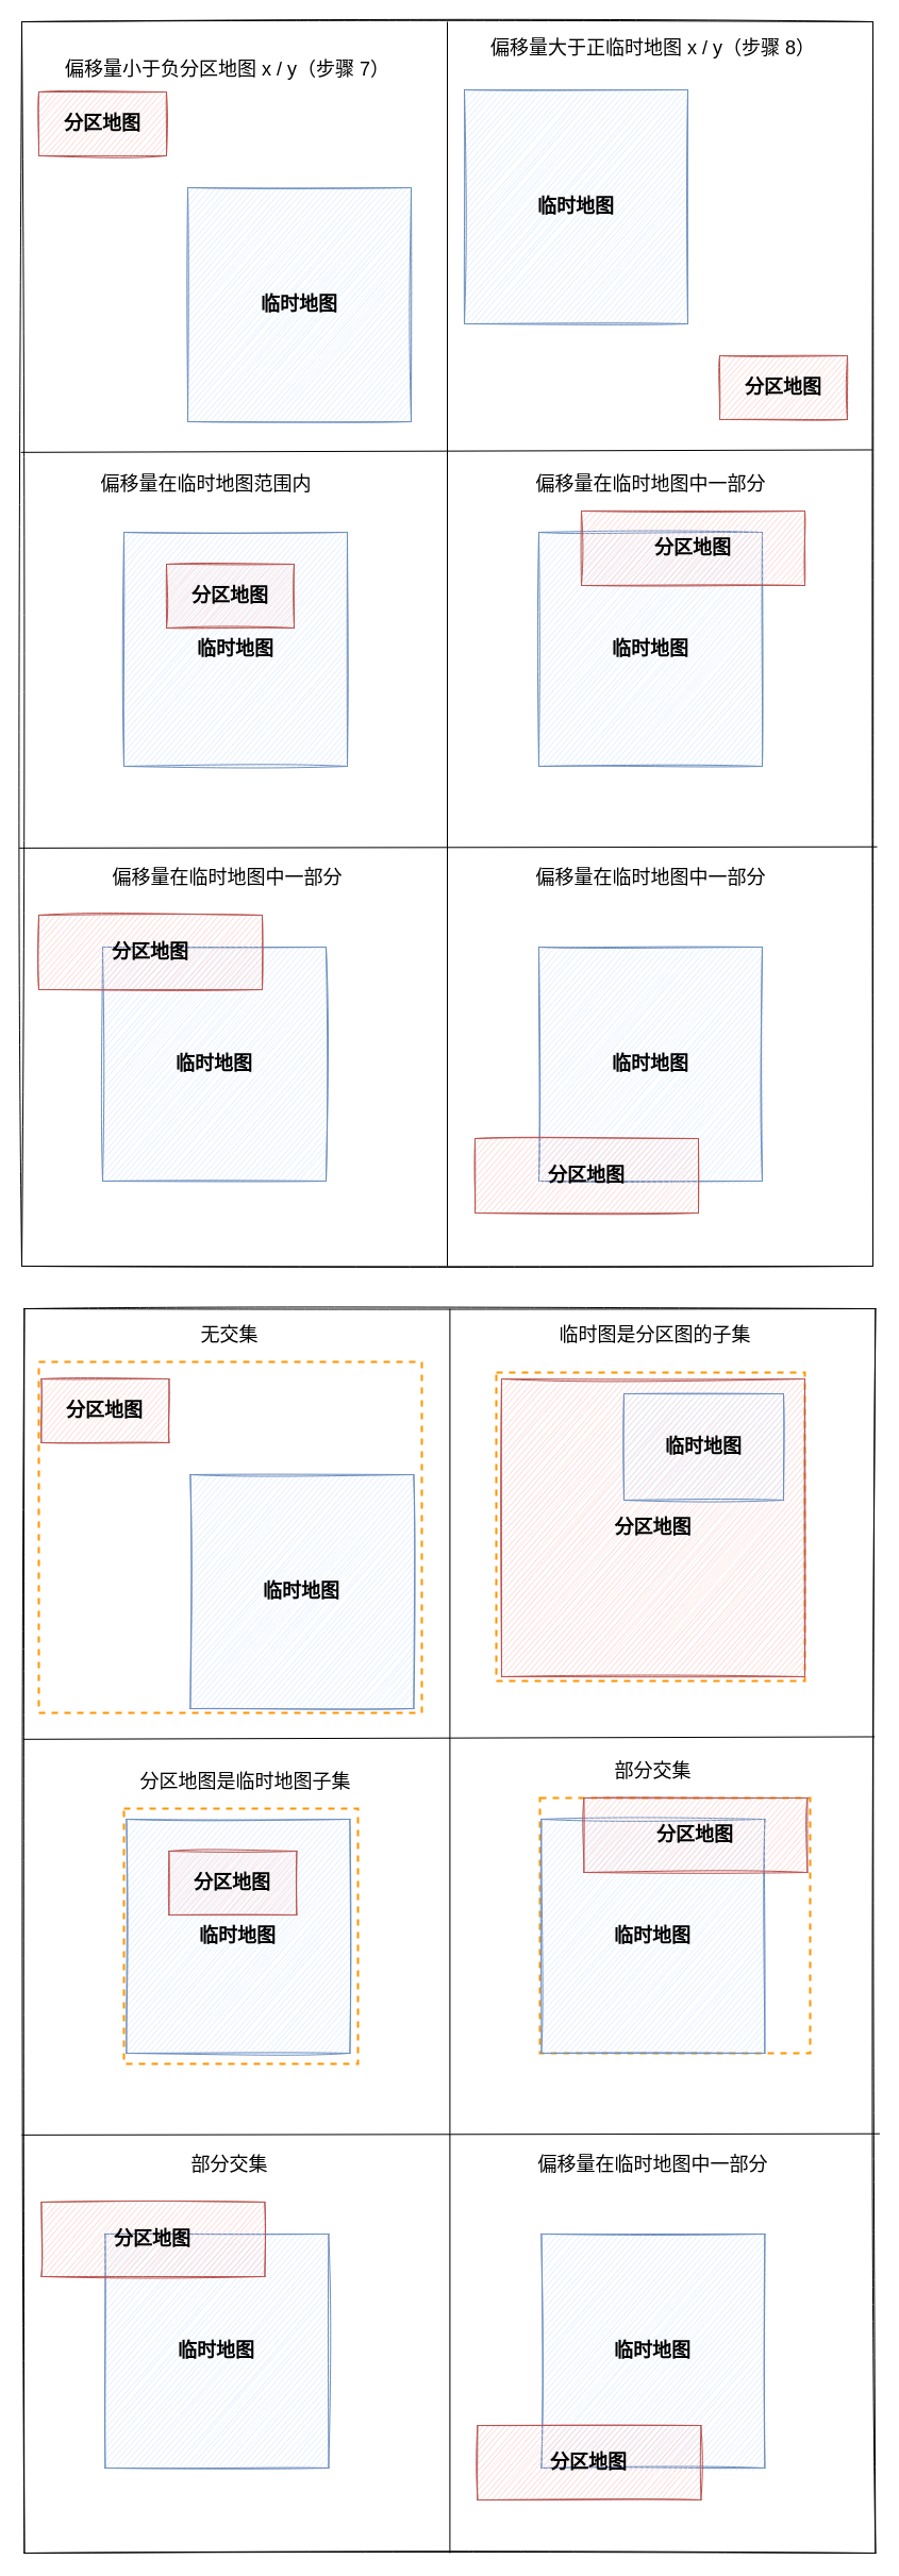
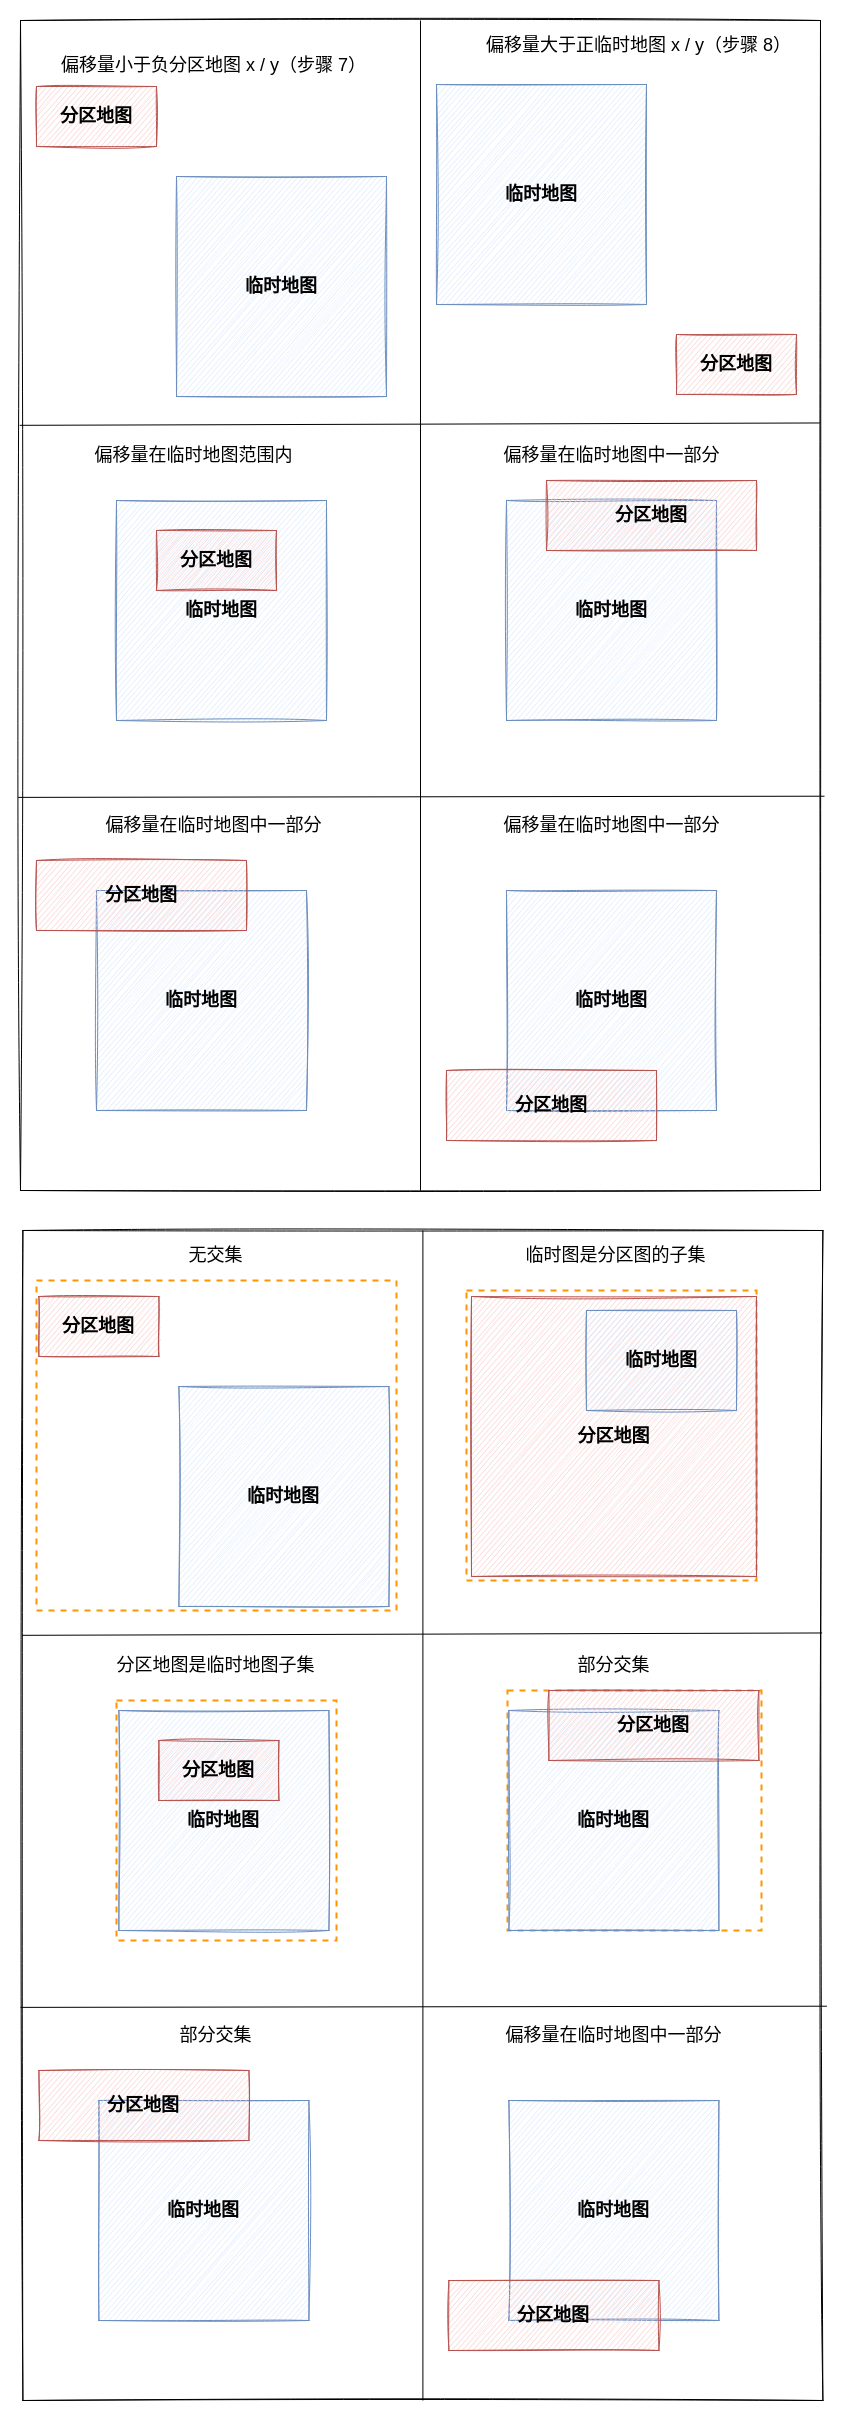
  <mxCell id="0" />
  <mxCell id="1" parent="0" />
  <mxCell id="2" value="" style="rounded=0;whiteSpace=wrap;html=1;glass=0;sketch=1;fontSize=18;" vertex="1" parent="1"><mxGeometry x="22.4" y="1230" width="800" height="1170" as="geometry" /></mxCell>
  <mxCell id="3" value="" style="rounded=0;whiteSpace=wrap;html=1;dashed=1;fillColor=none;strokeColor=#ff9500;strokeWidth=2;" vertex="1" parent="1"><mxGeometry x="36" y="1280" width="360" height="330" as="geometry" /></mxCell>
  <mxCell id="4" value="" style="rounded=0;whiteSpace=wrap;html=1;dashed=1;fillColor=none;strokeColor=#ff9500;strokeWidth=2;" vertex="1" parent="1"><mxGeometry x="466" y="1290" width="290" height="290" as="geometry" /></mxCell>
  <mxCell id="5" value="" style="rounded=0;whiteSpace=wrap;html=1;dashed=1;fillColor=none;strokeColor=#ff9500;strokeWidth=2;" vertex="1" parent="1"><mxGeometry x="116" y="1700" width="220" height="240" as="geometry" /></mxCell>
  <mxCell id="6" value="" style="rounded=0;whiteSpace=wrap;html=1;dashed=1;fillColor=none;strokeColor=#ff9500;strokeWidth=2;" vertex="1" parent="1"><mxGeometry x="507" y="1690" width="254" height="240" as="geometry" /></mxCell>
  <mxCell id="7" value="" style="rounded=0;whiteSpace=wrap;html=1;glass=0;sketch=1;fontSize=18;" parent="1" vertex="1"><mxGeometry x="20" y="20" width="800" height="1170" as="geometry" /></mxCell>
  <mxCell id="8" value="&lt;b&gt;&lt;font style=&quot;font-size: 18px;&quot;&gt;临时地图&lt;/font&gt;&lt;/b&gt;" style="rounded=0;whiteSpace=wrap;html=1;fillColor=#dae8fc;strokeColor=#6c8ebf;glass=0;sketch=1;" parent="1" vertex="1"><mxGeometry x="176" y="176" width="210" height="220" as="geometry" /></mxCell>
  <mxCell id="9" value="&lt;b&gt;&lt;font style=&quot;font-size: 18px;&quot;&gt;分区地图&lt;/font&gt;&lt;/b&gt;" style="rounded=0;whiteSpace=wrap;html=1;glass=0;sketch=1;fillColor=#f8cecc;strokeColor=#b85450;" parent="1" vertex="1"><mxGeometry x="36" y="86" width="120" height="60" as="geometry" /></mxCell>
  <mxCell id="10" value="&lt;b&gt;&lt;font style=&quot;font-size: 18px;&quot;&gt;临时地图&lt;/font&gt;&lt;/b&gt;" style="rounded=0;whiteSpace=wrap;html=1;fillColor=#dae8fc;strokeColor=#6c8ebf;glass=0;sketch=1;" parent="1" vertex="1"><mxGeometry x="436" y="84" width="210" height="220" as="geometry" /></mxCell>
  <mxCell id="11" value="&lt;b&gt;&lt;font style=&quot;font-size: 18px;&quot;&gt;分区地图&lt;/font&gt;&lt;/b&gt;" style="rounded=0;whiteSpace=wrap;html=1;glass=0;sketch=1;fillColor=#f8cecc;strokeColor=#b85450;" parent="1" vertex="1"><mxGeometry x="676" y="334" width="120" height="60" as="geometry" /></mxCell>
  <mxCell id="12" value="&lt;b&gt;&lt;font style=&quot;font-size: 18px;&quot;&gt;临时地图&lt;/font&gt;&lt;/b&gt;" style="rounded=0;whiteSpace=wrap;html=1;fillColor=#dae8fc;strokeColor=#6c8ebf;glass=0;sketch=1;" parent="1" vertex="1"><mxGeometry x="116" y="500" width="210" height="220" as="geometry" /></mxCell>
  <mxCell id="13" value="&lt;b&gt;&lt;font style=&quot;font-size: 18px;&quot;&gt;分区地图&lt;/font&gt;&lt;/b&gt;" style="rounded=0;whiteSpace=wrap;html=1;glass=0;sketch=1;fillColor=#f8cecc;strokeColor=#b85450;" parent="1" vertex="1"><mxGeometry x="156" y="530" width="120" height="60" as="geometry" /></mxCell>
  <mxCell id="14" value="" style="endArrow=none;html=1;rounded=0;fontSize=18;entryX=0.5;entryY=0;entryDx=0;entryDy=0;exitX=0.5;exitY=1;exitDx=0;exitDy=0;" parent="1" source="7" target="7" edge="1"><mxGeometry width="50" height="50" relative="1" as="geometry"><mxPoint x="376" y="150" as="sourcePoint" /><mxPoint x="426" y="100" as="targetPoint" /></mxGeometry></mxCell>
  <mxCell id="15" value="&lt;b&gt;&lt;font style=&quot;font-size: 18px;&quot;&gt;临时地图&lt;/font&gt;&lt;/b&gt;" style="rounded=0;whiteSpace=wrap;html=1;fillColor=#dae8fc;strokeColor=#6c8ebf;glass=0;sketch=1;" parent="1" vertex="1"><mxGeometry x="506" y="500" width="210" height="220" as="geometry" /></mxCell>
  <mxCell id="16" value="&lt;b&gt;&lt;font style=&quot;font-size: 18px;&quot;&gt;分区地图&lt;/font&gt;&lt;/b&gt;" style="rounded=0;whiteSpace=wrap;html=1;glass=0;sketch=1;fillColor=#f8cecc;strokeColor=#b85450;" parent="1" vertex="1"><mxGeometry x="546" y="480" width="210" height="70" as="geometry" /></mxCell>
  <mxCell id="17" value="&lt;b&gt;&lt;font style=&quot;font-size: 18px;&quot;&gt;临时地图&lt;/font&gt;&lt;/b&gt;" style="rounded=0;whiteSpace=wrap;html=1;fillColor=#dae8fc;strokeColor=#6c8ebf;glass=0;sketch=1;" parent="1" vertex="1"><mxGeometry x="96" y="890" width="210" height="220" as="geometry" /></mxCell>
  <mxCell id="18" value="&lt;b&gt;&lt;font style=&quot;font-size: 18px;&quot;&gt;分区地图&lt;/font&gt;&lt;/b&gt;" style="rounded=0;whiteSpace=wrap;html=1;glass=0;sketch=1;fillColor=#f8cecc;strokeColor=#b85450;" parent="1" vertex="1"><mxGeometry x="36" y="860" width="210" height="70" as="geometry" /></mxCell>
  <mxCell id="19" value="&lt;b&gt;&lt;font style=&quot;font-size: 18px;&quot;&gt;临时地图&lt;/font&gt;&lt;/b&gt;" style="rounded=0;whiteSpace=wrap;html=1;fillColor=#dae8fc;strokeColor=#6c8ebf;glass=0;sketch=1;" parent="1" vertex="1"><mxGeometry x="506" y="890" width="210" height="220" as="geometry" /></mxCell>
  <mxCell id="20" value="&lt;b&gt;&lt;font style=&quot;font-size: 18px;&quot;&gt;分区地图&lt;/font&gt;&lt;/b&gt;" style="rounded=0;whiteSpace=wrap;html=1;glass=0;sketch=1;fillColor=#f8cecc;strokeColor=#b85450;" parent="1" vertex="1"><mxGeometry x="446" y="1070" width="210" height="70" as="geometry" /></mxCell>
  <mxCell id="21" value="" style="endArrow=none;html=1;rounded=0;fontSize=18;exitX=-0.001;exitY=0.346;exitDx=0;exitDy=0;exitPerimeter=0;entryX=0.999;entryY=0.344;entryDx=0;entryDy=0;entryPerimeter=0;" parent="1" source="7" target="7" edge="1"><mxGeometry width="50" height="50" relative="1" as="geometry"><mxPoint x="66" y="470" as="sourcePoint" /><mxPoint x="116" y="420" as="targetPoint" /></mxGeometry></mxCell>
  <mxCell id="22" value="" style="endArrow=none;html=1;rounded=0;fontSize=18;exitX=-0.003;exitY=0.664;exitDx=0;exitDy=0;exitPerimeter=0;entryX=1.005;entryY=0.663;entryDx=0;entryDy=0;entryPerimeter=0;" parent="1" source="7" target="7" edge="1"><mxGeometry width="50" height="50" relative="1" as="geometry"><mxPoint x="236" y="810" as="sourcePoint" /><mxPoint x="286" y="760" as="targetPoint" /></mxGeometry></mxCell>
  <mxCell id="23" value="偏移量小于负分区地图 x / y（步骤 7）" style="text;html=1;strokeColor=none;fillColor=none;align=center;verticalAlign=middle;whiteSpace=wrap;rounded=0;glass=0;sketch=1;fontSize=18;" parent="1" vertex="1"><mxGeometry x="46" y="50" width="335" height="30" as="geometry" /></mxCell>
- <mxCell id="24" value="偏移量大于正临时地图 x / y（步骤 8）" style="text;html=1;strokeColor=none;fillColor=none;align=center;verticalAlign=middle;whiteSpace=wrap;rounded=0;glass=0;sketch=1;fontSize=18;" parent="1" vertex="1"><mxGeometry x="446" y="30" width="335" height="30" as="geometry" /></mxCell>
+ <mxCell id="24" value="偏移量大于正临时地图 x / y（步骤 8）" style="text;html=1;strokeColor=none;fillColor=none;align=center;verticalAlign=middle;whiteSpace=wrap;rounded=0;glass=0;sketch=1;fontSize=18;" parent="1" vertex="1"><mxGeometry x="471" y="30" width="335" height="30" as="geometry" /></mxCell>
  <mxCell id="25" value="偏移量在临时地图范围内" style="text;html=1;strokeColor=none;fillColor=none;align=center;verticalAlign=middle;whiteSpace=wrap;rounded=0;glass=0;sketch=1;fontSize=18;" parent="1" vertex="1"><mxGeometry x="26" y="440" width="335" height="30" as="geometry" /></mxCell>
  <mxCell id="26" value="偏移量在临时地图中一部分" style="text;html=1;strokeColor=none;fillColor=none;align=center;verticalAlign=middle;whiteSpace=wrap;rounded=0;glass=0;sketch=1;fontSize=18;" parent="1" vertex="1"><mxGeometry x="443.5" y="440" width="335" height="30" as="geometry" /></mxCell>
  <mxCell id="27" value="偏移量在临时地图中一部分" style="text;html=1;strokeColor=none;fillColor=none;align=center;verticalAlign=middle;whiteSpace=wrap;rounded=0;glass=0;sketch=1;fontSize=18;" parent="1" vertex="1"><mxGeometry x="46" y="810" width="335" height="30" as="geometry" /></mxCell>
  <mxCell id="28" value="偏移量在临时地图中一部分" style="text;html=1;strokeColor=none;fillColor=none;align=center;verticalAlign=middle;whiteSpace=wrap;rounded=0;glass=0;sketch=1;fontSize=18;" parent="1" vertex="1"><mxGeometry x="443.5" y="810" width="335" height="30" as="geometry" /></mxCell>
  <mxCell id="29" value="&lt;b&gt;&lt;font style=&quot;font-size: 18px;&quot;&gt;临时地图&lt;/font&gt;&lt;/b&gt;" style="rounded=0;whiteSpace=wrap;html=1;fillColor=#dae8fc;strokeColor=#6c8ebf;glass=0;sketch=1;" vertex="1" parent="1"><mxGeometry x="178.4" y="1386" width="210" height="220" as="geometry" /></mxCell>
  <mxCell id="30" value="&lt;b&gt;&lt;font style=&quot;font-size: 18px;&quot;&gt;分区地图&lt;/font&gt;&lt;/b&gt;" style="rounded=0;whiteSpace=wrap;html=1;glass=0;sketch=1;fillColor=#f8cecc;strokeColor=#b85450;" vertex="1" parent="1"><mxGeometry x="38.4" y="1296" width="120" height="60" as="geometry" /></mxCell>
  <mxCell id="31" value="&lt;b&gt;&lt;font style=&quot;font-size: 18px;&quot;&gt;分区地图&lt;/font&gt;&lt;/b&gt;" style="rounded=0;whiteSpace=wrap;html=1;glass=0;sketch=1;fillColor=#f8cecc;strokeColor=#b85450;" vertex="1" parent="1"><mxGeometry x="471" y="1296" width="285" height="280" as="geometry" /></mxCell>
  <mxCell id="32" value="&lt;b&gt;&lt;font style=&quot;font-size: 18px;&quot;&gt;临时地图&lt;/font&gt;&lt;/b&gt;" style="rounded=0;whiteSpace=wrap;html=1;fillColor=#dae8fc;strokeColor=#6c8ebf;glass=0;sketch=1;" vertex="1" parent="1"><mxGeometry x="586" y="1310" width="150" height="100" as="geometry" /></mxCell>
  <mxCell id="33" value="&lt;b&gt;&lt;font style=&quot;font-size: 18px;&quot;&gt;临时地图&lt;/font&gt;&lt;/b&gt;" style="rounded=0;whiteSpace=wrap;html=1;fillColor=#dae8fc;strokeColor=#6c8ebf;glass=0;sketch=1;" vertex="1" parent="1"><mxGeometry x="118.4" y="1710" width="210" height="220" as="geometry" /></mxCell>
  <mxCell id="34" value="&lt;b&gt;&lt;font style=&quot;font-size: 18px;&quot;&gt;分区地图&lt;/font&gt;&lt;/b&gt;" style="rounded=0;whiteSpace=wrap;html=1;glass=0;sketch=1;fillColor=#f8cecc;strokeColor=#b85450;" vertex="1" parent="1"><mxGeometry x="158.4" y="1740" width="120" height="60" as="geometry" /></mxCell>
  <mxCell id="35" value="" style="endArrow=none;html=1;rounded=0;fontSize=18;entryX=0.5;entryY=0;entryDx=0;entryDy=0;exitX=0.5;exitY=1;exitDx=0;exitDy=0;" edge="1" parent="1" source="2" target="2"><mxGeometry width="50" height="50" relative="1" as="geometry"><mxPoint x="378.4" y="1360" as="sourcePoint" /><mxPoint x="428.4" y="1310" as="targetPoint" /></mxGeometry></mxCell>
  <mxCell id="36" value="&lt;b&gt;&lt;font style=&quot;font-size: 18px;&quot;&gt;临时地图&lt;/font&gt;&lt;/b&gt;" style="rounded=0;whiteSpace=wrap;html=1;fillColor=#dae8fc;strokeColor=#6c8ebf;glass=0;sketch=1;" vertex="1" parent="1"><mxGeometry x="508.4" y="1710" width="210" height="220" as="geometry" /></mxCell>
  <mxCell id="37" value="&lt;b&gt;&lt;font style=&quot;font-size: 18px;&quot;&gt;分区地图&lt;/font&gt;&lt;/b&gt;" style="rounded=0;whiteSpace=wrap;html=1;glass=0;sketch=1;fillColor=#f8cecc;strokeColor=#b85450;" vertex="1" parent="1"><mxGeometry x="548.4" y="1690" width="210" height="70" as="geometry" /></mxCell>
  <mxCell id="38" value="&lt;b&gt;&lt;font style=&quot;font-size: 18px;&quot;&gt;临时地图&lt;/font&gt;&lt;/b&gt;" style="rounded=0;whiteSpace=wrap;html=1;fillColor=#dae8fc;strokeColor=#6c8ebf;glass=0;sketch=1;" vertex="1" parent="1"><mxGeometry x="98.4" y="2100" width="210" height="220" as="geometry" /></mxCell>
  <mxCell id="39" value="&lt;b&gt;&lt;font style=&quot;font-size: 18px;&quot;&gt;分区地图&lt;/font&gt;&lt;/b&gt;" style="rounded=0;whiteSpace=wrap;html=1;glass=0;sketch=1;fillColor=#f8cecc;strokeColor=#b85450;" vertex="1" parent="1"><mxGeometry x="38.4" y="2070" width="210" height="70" as="geometry" /></mxCell>
  <mxCell id="40" value="&lt;b&gt;&lt;font style=&quot;font-size: 18px;&quot;&gt;临时地图&lt;/font&gt;&lt;/b&gt;" style="rounded=0;whiteSpace=wrap;html=1;fillColor=#dae8fc;strokeColor=#6c8ebf;glass=0;sketch=1;" vertex="1" parent="1"><mxGeometry x="508.4" y="2100" width="210" height="220" as="geometry" /></mxCell>
  <mxCell id="41" value="&lt;b&gt;&lt;font style=&quot;font-size: 18px;&quot;&gt;分区地图&lt;/font&gt;&lt;/b&gt;" style="rounded=0;whiteSpace=wrap;html=1;glass=0;sketch=1;fillColor=#f8cecc;strokeColor=#b85450;" vertex="1" parent="1"><mxGeometry x="448.4" y="2280" width="210" height="70" as="geometry" /></mxCell>
  <mxCell id="42" value="" style="endArrow=none;html=1;rounded=0;fontSize=18;exitX=-0.001;exitY=0.346;exitDx=0;exitDy=0;exitPerimeter=0;entryX=0.999;entryY=0.344;entryDx=0;entryDy=0;entryPerimeter=0;" edge="1" parent="1" source="2" target="2"><mxGeometry width="50" height="50" relative="1" as="geometry"><mxPoint x="68.4" y="1680" as="sourcePoint" /><mxPoint x="118.4" y="1630" as="targetPoint" /></mxGeometry></mxCell>
  <mxCell id="43" value="" style="endArrow=none;html=1;rounded=0;fontSize=18;exitX=-0.003;exitY=0.664;exitDx=0;exitDy=0;exitPerimeter=0;entryX=1.005;entryY=0.663;entryDx=0;entryDy=0;entryPerimeter=0;" edge="1" parent="1" source="2" target="2"><mxGeometry width="50" height="50" relative="1" as="geometry"><mxPoint x="238.4" y="2020" as="sourcePoint" /><mxPoint x="288.4" y="1970" as="targetPoint" /></mxGeometry></mxCell>
  <mxCell id="44" value="无交集" style="text;html=1;strokeColor=none;fillColor=none;align=center;verticalAlign=middle;whiteSpace=wrap;rounded=0;glass=0;sketch=1;fontSize=18;" vertex="1" parent="1"><mxGeometry x="48.4" y="1240" width="335" height="30" as="geometry" /></mxCell>
  <mxCell id="45" value="临时图是分区图的子集" style="text;html=1;strokeColor=none;fillColor=none;align=center;verticalAlign=middle;whiteSpace=wrap;rounded=0;glass=0;sketch=1;fontSize=18;" vertex="1" parent="1"><mxGeometry x="448.4" y="1240" width="335" height="30" as="geometry" /></mxCell>
- <mxCell id="46" value="分区地图是临时地图子集" style="text;html=1;strokeColor=none;fillColor=none;align=center;verticalAlign=middle;whiteSpace=wrap;rounded=0;glass=0;sketch=1;fontSize=18;" vertex="1" parent="1"><mxGeometry x="63.4" y="1660" width="335" height="30" as="geometry" /></mxCell>
+ <mxCell id="46" value="分区地图是临时地图子集" style="text;html=1;strokeColor=none;fillColor=none;align=center;verticalAlign=middle;whiteSpace=wrap;rounded=0;glass=0;sketch=1;fontSize=18;" vertex="1" parent="1"><mxGeometry x="48.4" y="1650" width="335" height="30" as="geometry" /></mxCell>
  <mxCell id="47" value="部分交集" style="text;html=1;strokeColor=none;fillColor=none;align=center;verticalAlign=middle;whiteSpace=wrap;rounded=0;glass=0;sketch=1;fontSize=18;" vertex="1" parent="1"><mxGeometry x="445.9" y="1650" width="335" height="30" as="geometry" /></mxCell>
  <mxCell id="48" value="部分交集" style="text;html=1;strokeColor=none;fillColor=none;align=center;verticalAlign=middle;whiteSpace=wrap;rounded=0;glass=0;sketch=1;fontSize=18;" vertex="1" parent="1"><mxGeometry x="48.4" y="2020" width="335" height="30" as="geometry" /></mxCell>
  <mxCell id="49" value="偏移量在临时地图中一部分" style="text;html=1;strokeColor=none;fillColor=none;align=center;verticalAlign=middle;whiteSpace=wrap;rounded=0;glass=0;sketch=1;fontSize=18;" vertex="1" parent="1"><mxGeometry x="445.9" y="2020" width="335" height="30" as="geometry" /></mxCell>
